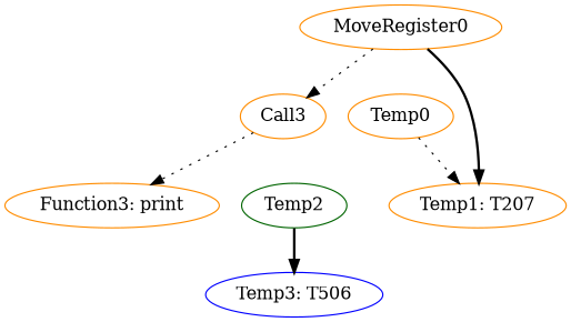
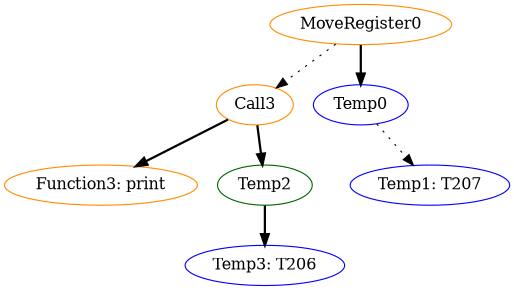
  digraph {
    ordering=out
    node [color=darkorange]
    edge [style=dotted]
    n1 [label=Call3]
    n2 [label="Function3: print"]
    Temp2 [color=darkgreen]
-   "Temp3: T206" [color=blue label="Temp3: T506"]
+   "Temp3: T206" [color=blue]
    MoveRegister0
-   Temp0
-   "Temp1: T207"
-   n1 -> n2
+   Temp0 [color=blue]
+   "Temp1: T207" [color=blue]
+   n1 -> n2 [style=bold]
+   n1 -> Temp2 [style=bold]
    Temp2 -> "Temp3: T206" [style=bold]
    MoveRegister0 -> n1
-   MoveRegister0 -> "Temp1: T207" [style=bold]
+   MoveRegister0 -> Temp0 [style=bold]
    Temp0 -> "Temp1: T207"
  }
